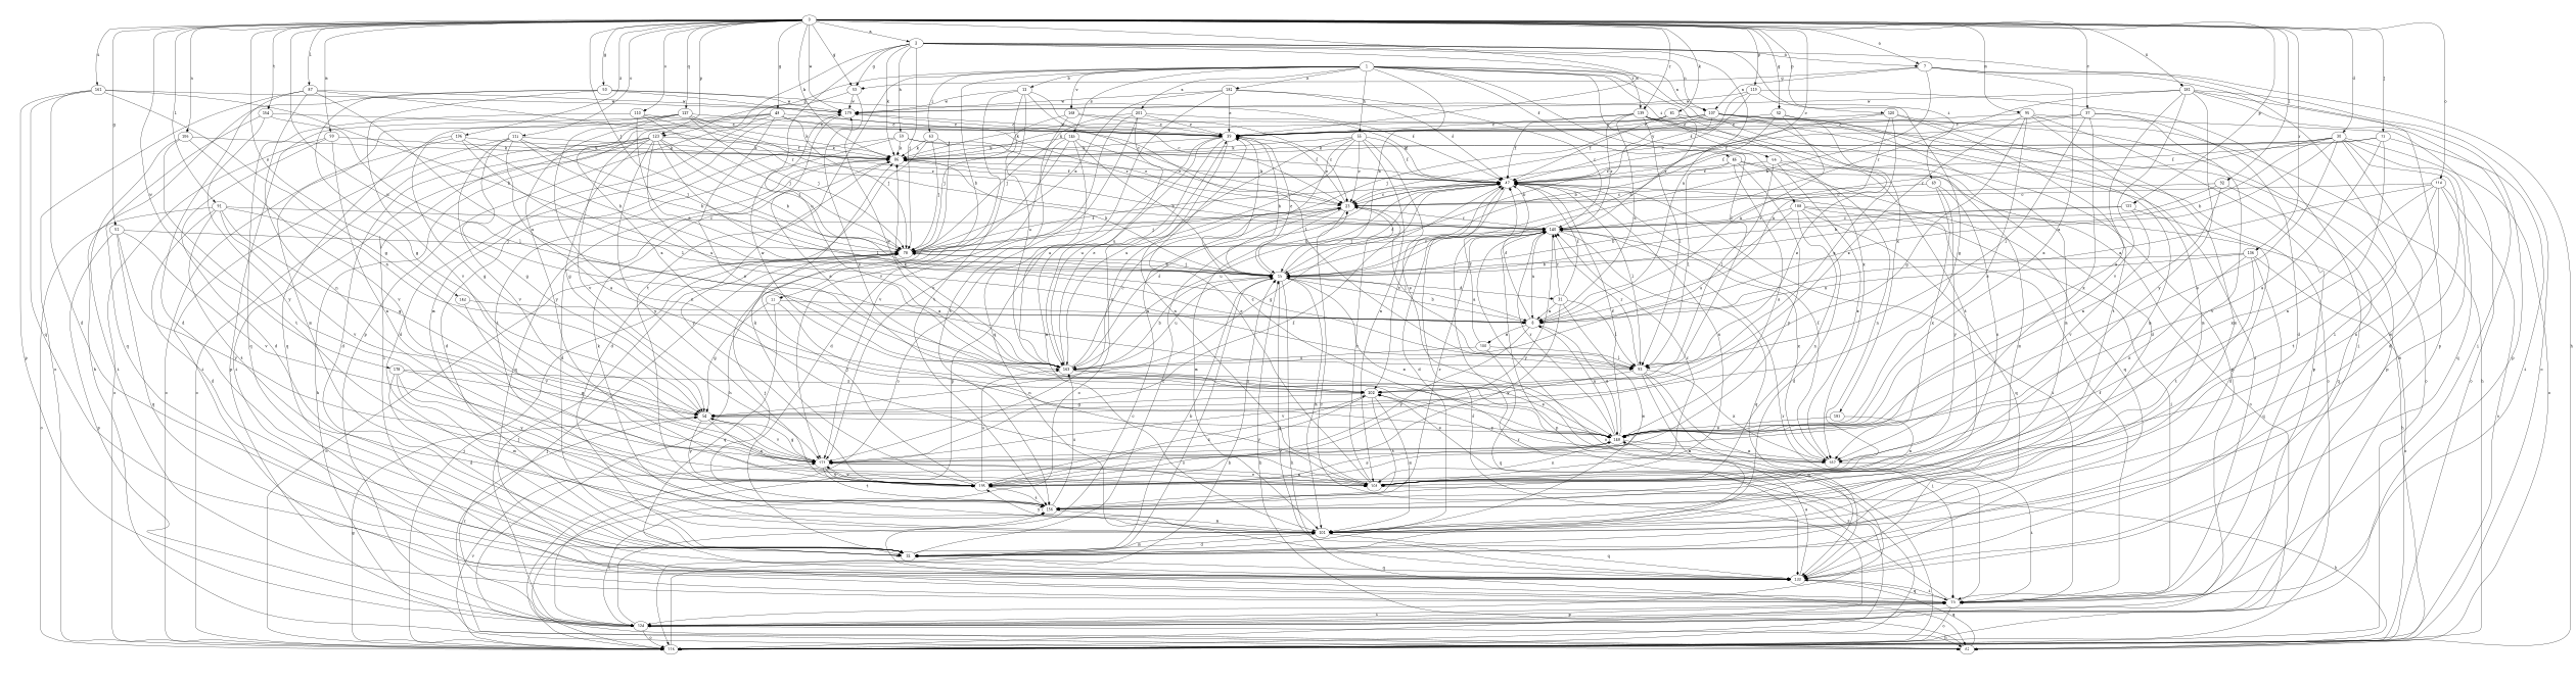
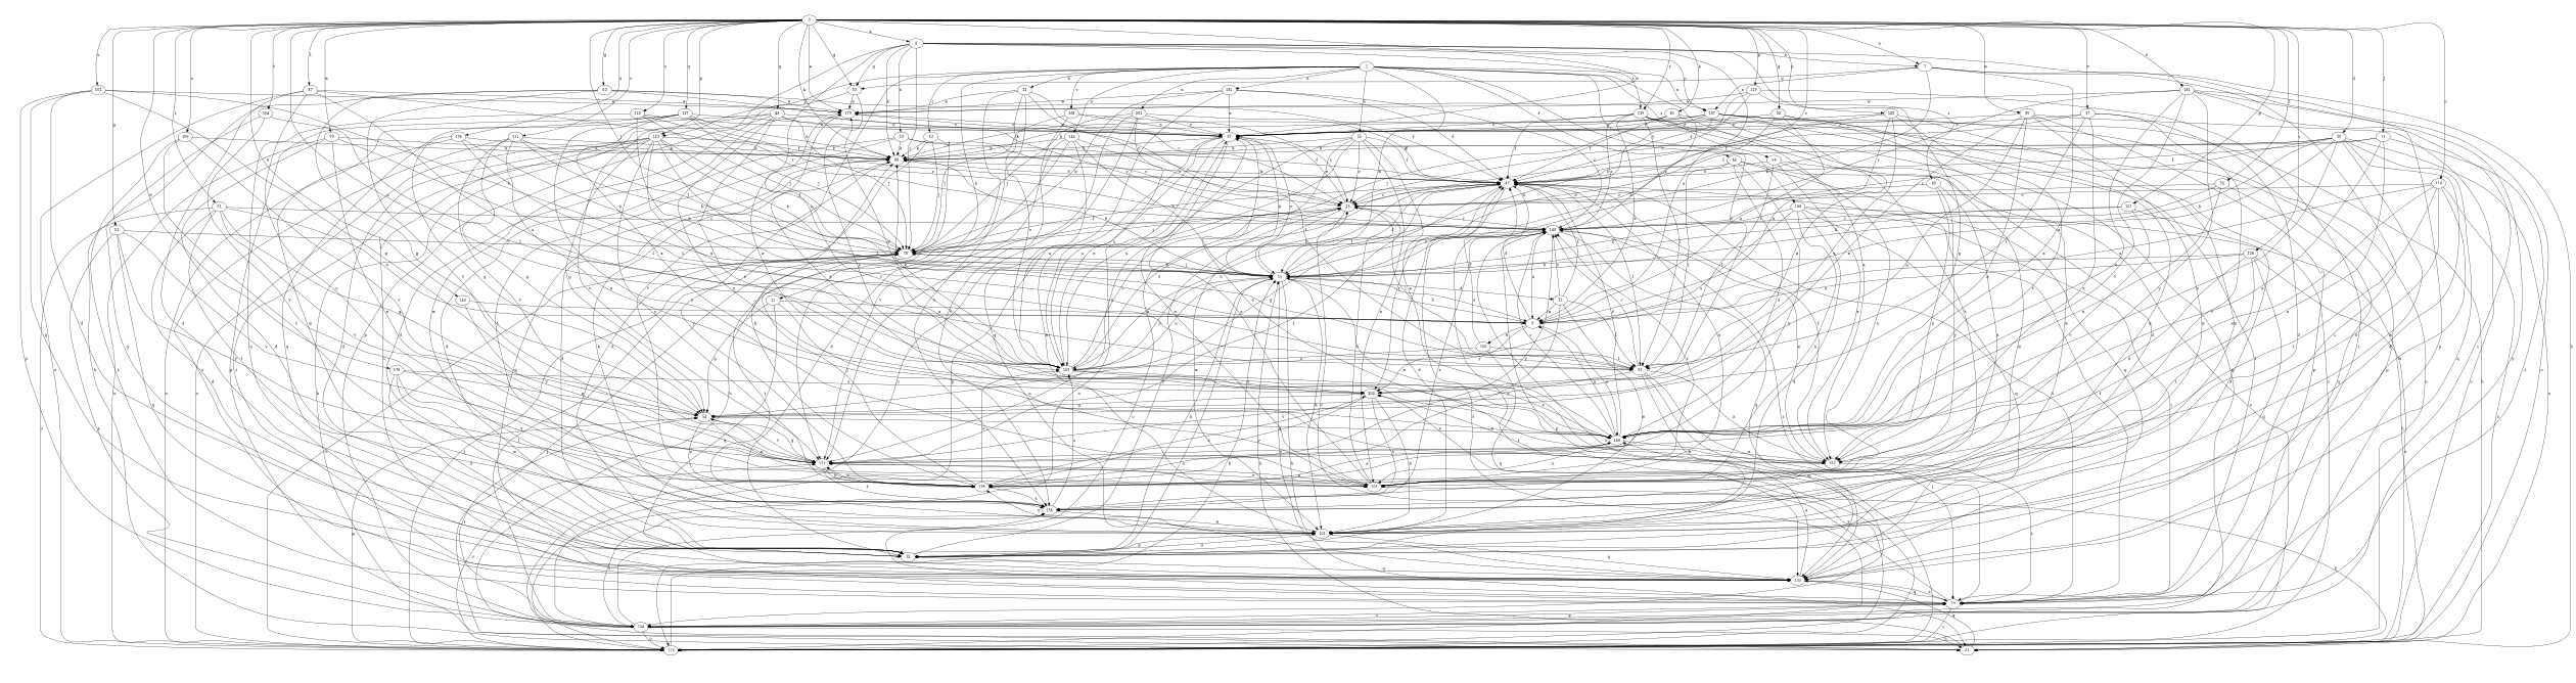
  strict digraph {
    fontname="Courier Prime"
    node [fontname="Courier Prime"]
    edge [arrowhead=diamond fontname="Courier Prime"]
    0
    2
    7
    23
    30
    37
    39
    48
    50
    51
    52
    53
    73
    78
    81
    86
    87
    91
    92
    95
    99
    106
    110
    112
    114
    119
    120
    122
    123
    127
    136
    139
    142
    154
    161
    163
    178
    179
    181
    196
    107
    8
    59
    62
    69
    124
    15
    70
    148
    93
    101
    140
    47
    133
    116
    32
    156
    187
    108
    195
    171
    54
    202
    1
    12
    13
    46
    55
    63
    66
    145
    168
    182
-   183
    188
    201
    31
    100
    0 -> 2 [arrowhead=normal label=a]
    0 -> 7 [arrowhead=normal label=a]
    0 -> 23 [label=c]
    0 -> 30 [arrowhead=normal label=d]
    0 -> 37 [arrowhead=normal label=e]
    0 -> 39 [label=e]
    0 -> 48 [arrowhead=normal label=g]
    0 -> 50 [arrowhead=normal label=g]
    0 -> 51 [label=g]
    0 -> 52 [label=g]
    0 -> 53 [arrowhead=normal label=g]
    0 -> 73 [arrowhead=normal label=j]
    0 -> 78 [label=j]
    0 -> 81 [arrowhead=normal label=k]
    0 -> 86 [label=k]
    0 -> 87 [arrowhead=normal label=l]
    0 -> 91 [arrowhead=normal label=l]
    0 -> 92 [label=l]
    0 -> 95 [label=m]
    0 -> 99 [arrowhead=normal label=m]
    0 -> 106 [label=n]
    0 -> 110 [label=o]
    0 -> 112 [arrowhead=normal label=o]
    0 -> 114 [label=o]
    0 -> 119 [arrowhead=normal label=p]
    0 -> 120 [arrowhead=normal label=p]
    0 -> 122 [label=p]
    0 -> 123 [label=p]
    0 -> 127 [arrowhead=normal label=q]
    0 -> 136 [label=r]
    0 -> 139 [label=r]
    0 -> 142 [arrowhead=normal label=s]
    0 -> 154 [label=t]
    0 -> 161 [arrowhead=normal label=u]
    0 -> 163 [arrowhead=normal label=u]
    0 -> 178 [arrowhead=normal label=w]
    0 -> 179 [label=w]
    0 -> 181 [label=x]
    0 -> 196 [arrowhead=normal label=z]
    2 -> 7 [label=a]
    2 -> 53 [label=g]
    2 -> 78 [label=j]
    2 -> 86 [arrowhead=normal label=k]
    2 -> 139 [arrowhead=normal label=r]
    2 -> 163 [arrowhead=normal label=u]
    2 -> 107 [arrowhead=normal label=n]
    2 -> 8 [arrowhead=normal label=a]
    2 -> 59 [arrowhead=normal label=h]
    2 -> 62 [label=h]
    2 -> 69 [arrowhead=normal label=i]
    2 -> 124 [arrowhead=normal label=p]
    7 -> 53 [label=g]
    7 -> 107 [arrowhead=normal label=n]
    7 -> 124 [label=p]
    7 -> 15 [arrowhead=normal label=b]
    7 -> 70 [arrowhead=normal label=i]
    7 -> 148 [label=s]
    23 -> 39 [arrowhead=normal label=e]
    23 -> 78 [label=j]
    23 -> 15 [arrowhead=normal label=b]
    23 -> 93 [arrowhead=normal label=l]
    23 -> 101 [arrowhead=normal label=m]
    23 -> 140 [label=r]
    30 -> 86 [arrowhead=normal label=k]
    30 -> 8 [label=a]
    30 -> 15 [label=b]
    30 -> 148 [label=s]
    30 -> 101 [arrowhead=normal label=m]
    30 -> 140 [arrowhead=normal label=r]
    30 -> 47 [label=f]
    30 -> 133 [label=q]
    30 -> 116 [label=o]
    30 -> 32 [arrowhead=normal label=d]
    37 -> 39 [arrowhead=normal label=e]
    37 -> 93 [arrowhead=normal label=l]
    37 -> 47 [arrowhead=normal label=f]
    37 -> 32 [arrowhead=normal label=d]
    37 -> 156 [arrowhead=normal label=t]
    37 -> 187 [label=x]
    39 -> 86 [label=k]
    39 -> 163 [arrowhead=normal label=u]
    39 -> 179 [label=w]
    39 -> 124 [label=p]
    39 -> 15 [label=b]
    39 -> 101 [arrowhead=normal label=m]
    39 -> 108 [label=n]
    48 -> 39 [label=e]
    48 -> 78 [arrowhead=normal label=j]
    48 -> 70 [arrowhead=normal label=i]
    48 -> 148 [label=s]
    48 -> 140 [arrowhead=normal label=r]
    48 -> 133 [arrowhead=normal label=q]
-   48 -> 195 [arrowhead=normal label=y]
+   48 -> 187 [arrowhead=normal label=y]
    48 -> 171 [arrowhead=normal label=v]
    50 -> 23 [label=c]
    50 -> 179 [arrowhead=normal label=w]
    50 -> 62 [arrowhead=normal label=h]
    50 -> 47 [label=f]
    50 -> 171 [arrowhead=normal label=v]
    50 -> 54 [arrowhead=normal label=g]
    51 -> 78 [arrowhead=normal label=j]
    51 -> 124 [label=p]
    51 -> 133 [label=q]
    51 -> 195 [arrowhead=normal label=y]
    51 -> 171 [arrowhead=normal label=v]
    52 -> 39 [label=e]
    52 -> 8 [label=a]
    52 -> 15 [arrowhead=normal label=b]
    52 -> 101 [arrowhead=normal label=m]
    52 -> 116 [label=o]
    53 -> 179 [arrowhead=normal label=w]
    53 -> 148 [label=s]
    53 -> 101 [arrowhead=normal label=m]
    73 -> 86 [label=k]
    73 -> 70 [arrowhead=normal label=i]
    73 -> 148 [arrowhead=normal label=s]
    73 -> 47 [arrowhead=normal label=f]
    73 -> 108 [label=n]
    78 -> 15 [arrowhead=normal label=b]
    78 -> 140 [arrowhead=normal label=r]
    78 -> 47 [arrowhead=normal label=f]
    78 -> 116 [label=o]
    81 -> 39 [label=e]
    81 -> 86 [arrowhead=normal label=k]
    81 -> 124 [arrowhead=normal label=p]
    81 -> 15 [label=b]
    81 -> 47 [label=f]
    86 -> 47 [label=f]
    86 -> 133 [label=q]
    86 -> 195 [label=y]
    87 -> 163 [arrowhead=normal label=u]
    87 -> 179 [label=w]
    87 -> 140 [arrowhead=normal label=r]
    87 -> 116 [label=o]
    87 -> 32 [arrowhead=normal label=d]
    87 -> 108 [label=n]
    91 -> 8 [arrowhead=normal label=a]
    91 -> 140 [arrowhead=normal label=r]
    91 -> 116 [arrowhead=normal label=o]
    91 -> 32 [arrowhead=normal label=d]
    91 -> 156 [arrowhead=normal label=t]
    91 -> 171 [label=v]
    91 -> 54 [arrowhead=normal label=g]
    92 -> 23 [label=c]
    92 -> 15 [arrowhead=normal label=b]
    92 -> 148 [arrowhead=normal label=s]
    92 -> 133 [arrowhead=normal label=q]
    95 -> 39 [label=e]
    95 -> 124 [label=p]
    95 -> 148 [arrowhead=normal label=s]
    95 -> 101 [arrowhead=normal label=m]
    95 -> 116 [label=o]
    95 -> 54 [label=g]
    95 -> 202 [arrowhead=normal label=z]
    99 -> 86 [label=k]
+   99 -> 93 [arrowhead=normal label=l]
    99 -> 116 [label=o]
    99 -> 32 [label=d]
    99 -> 108 [label=n]
    106 -> 86 [label=k]
    106 -> 70 [label=i]
    106 -> 156 [arrowhead=normal label=t]
    106 -> 171 [label=v]
    110 -> 39 [arrowhead=normal label=e]
    110 -> 78 [label=j]
    110 -> 8 [label=a]
    110 -> 47 [arrowhead=normal label=f]
    110 -> 133 [arrowhead=normal label=q]
    112 -> 78 [label=j]
    112 -> 86 [label=k]
    112 -> 15 [label=b]
    112 -> 70 [label=i]
    112 -> 148 [arrowhead=normal label=s]
    112 -> 171 [label=v]
    112 -> 54 [arrowhead=normal label=g]
    114 -> 23 [label=c]
    114 -> 8 [label=a]
    114 -> 101 [arrowhead=normal label=m]
    114 -> 116 [label=o]
    114 -> 156 [label=t]
    114 -> 187 [label=x]
    114 -> 108 [arrowhead=normal label=n]
    119 -> 23 [label=c]
    119 -> 179 [arrowhead=normal label=w]
    119 -> 70 [arrowhead=normal label=i]
    119 -> 47 [arrowhead=normal label=f]
    119 -> 54 [arrowhead=normal label=g]
    120 -> 39 [arrowhead=normal label=e]
    120 -> 8 [label=a]
    120 -> 101 [label=m]
    120 -> 140 [label=r]
-   120 -> 156 [label=t]
+   120 -> 187 [label=t]
    120 -> 202 [arrowhead=normal label=z]
    122 -> 15 [arrowhead=normal label=b]
    122 -> 140 [label=r]
    122 -> 32 [label=d]
    122 -> 171 [arrowhead=normal label=v]
    123 -> 78 [label=j]
    123 -> 86 [arrowhead=normal label=k]
    123 -> 163 [arrowhead=normal label=u]
    123 -> 62 [arrowhead=normal label=h]
    123 -> 15 [label=b]
    123 -> 70 [label=i]
    123 -> 93 [label=l]
    123 -> 116 [label=o]
    123 -> 32 [arrowhead=normal label=d]
    123 -> 195 [arrowhead=normal label=y]
    123 -> 54 [arrowhead=normal label=g]
    127 -> 39 [label=e]
    127 -> 78 [arrowhead=normal label=j]
    127 -> 86 [label=k]
    127 -> 124 [arrowhead=normal label=p]
    127 -> 101 [arrowhead=normal label=m]
    127 -> 140 [label=r]
    127 -> 108 [arrowhead=normal label=n]
    127 -> 202 [arrowhead=normal label=z]
    136 -> 8 [label=a]
    136 -> 15 [label=b]
    136 -> 133 [label=q]
    136 -> 116 [label=o]
    136 -> 156 [arrowhead=normal label=t]
    136 -> 187 [label=x]
    139 -> 39 [label=e]
    139 -> 8 [arrowhead=normal label=a]
    139 -> 124 [arrowhead=normal label=p]
    139 -> 70 [arrowhead=normal label=i]
    139 -> 93 [label=l]
    139 -> 140 [arrowhead=normal label=r]
    139 -> 47 [label=f]
    139 -> 32 [label=d]
    139 -> 156 [arrowhead=normal label=t]
    142 -> 8 [label=a]
    142 -> 171 [label=v]
-   154 -> 39 [arrowhead=normal label=e]
    154 -> 93 [arrowhead=normal label=l]
    154 -> 133 [arrowhead=normal label=q]
    154 -> 195 [arrowhead=normal label=y]
    161 -> 179 [arrowhead=normal label=w]
    161 -> 124 [label=p]
    161 -> 15 [label=b]
    161 -> 133 [label=q]
    161 -> 32 [label=d]
    161 -> 54 [label=g]
    163 -> 23 [label=c]
    163 -> 39 [arrowhead=normal label=e]
    163 -> 86 [label=k]
    163 -> 179 [arrowhead=normal label=w]
    163 -> 15 [label=b]
    163 -> 148 [label=s]
    163 -> 47 [label=f]
    163 -> 202 [label=z]
    178 -> 101 [label=m]
    178 -> 32 [label=d]
    178 -> 195 [arrowhead=normal label=y]
    178 -> 54 [arrowhead=normal label=g]
    178 -> 202 [arrowhead=normal label=z]
    179 -> 39 [arrowhead=normal label=e]
    179 -> 148 [label=s]
    179 -> 32 [label=d]
    181 -> 179 [arrowhead=normal label=w]
    181 -> 124 [arrowhead=normal label=p]
    181 -> 70 [label=i]
    181 -> 148 [label=s]
    181 -> 140 [arrowhead=normal label=r]
    181 -> 116 [label=o]
    181 -> 195 [arrowhead=normal label=y]
    181 -> 171 [label=v]
    196 -> 86 [arrowhead=normal label=k]
    196 -> 15 [label=b]
    196 -> 93 [arrowhead=normal label=l]
    196 -> 116 [label=o]
    196 -> 54 [arrowhead=normal label=g]
    107 -> 39 [label=e]
    107 -> 78 [arrowhead=normal label=j]
    107 -> 86 [arrowhead=normal label=k]
    107 -> 62 [label=h]
    107 -> 15 [arrowhead=normal label=b]
    107 -> 101 [label=m]
    107 -> 116 [label=o]
    107 -> 202 [label=z]
    8 -> 15 [arrowhead=normal label=b]
    8 -> 148 [label=s]
    8 -> 47 [arrowhead=normal label=f]
-   8 -> 195 [label=y]
+   8 -> 202 [label=y]
    8 -> 100 [label=m]
    59 -> 23 [arrowhead=normal label=c]
    59 -> 86 [label=k]
    59 -> 47 [arrowhead=normal label=f]
    59 -> 32 [label=d]
    59 -> 156 [label=t]
    62 -> 78 [label=j]
    62 -> 15 [label=b]
    62 -> 133 [arrowhead=normal label=q]
    69 -> 23 [label=c]
    69 -> 187 [label=x]
    69 -> 108 [label=n]
    69 -> 195 [label=y]
    124 -> 23 [arrowhead=normal label=c]
    124 -> 78 [arrowhead=normal label=j]
    124 -> 62 [label=h]
    124 -> 70 [label=i]
    124 -> 116 [label=o]
    124 -> 156 [label=t]
    124 -> 54 [arrowhead=normal label=r]
    15 -> 39 [label=e]
    15 -> 78 [label=j]
    15 -> 86 [label=k]
    15 -> 163 [arrowhead=normal label=u]
    15 -> 8 [label=a]
    15 -> 62 [label=h]
    15 -> 101 [arrowhead=normal label=m]
    15 -> 47 [label=f]
    15 -> 133 [label=q]
    15 -> 116 [arrowhead=normal label=o]
    15 -> 187 [arrowhead=normal label=x]
    15 -> 31 [label=d]
    70 -> 23 [label=c]
    70 -> 124 [arrowhead=normal label=p]
    70 -> 140 [label=r]
    70 -> 47 [label=f]
    70 -> 133 [arrowhead=normal label=q]
    70 -> 116 [arrowhead=normal label=o]
    70 -> 156 [label=t]
    148 -> 8 [label=a]
    148 -> 140 [arrowhead=normal label=r]
    148 -> 47 [label=f]
    148 -> 187 [arrowhead=normal label=x]
    148 -> 108 [label=n]
    148 -> 171 [arrowhead=normal label=v]
    93 -> 70 [label=i]
    93 -> 101 [label=m]
    93 -> 140 [label=r]
    93 -> 133 [arrowhead=normal label=q]
    93 -> 187 [label=x]
    93 -> 171 [arrowhead=normal label=v]
    101 -> 78 [arrowhead=normal label=j]
    101 -> 86 [label=k]
    101 -> 133 [arrowhead=normal label=q]
    101 -> 32 [label=d]
    101 -> 195 [arrowhead=normal label=y]
    140 -> 78 [arrowhead=normal label=j]
    140 -> 8 [arrowhead=normal label=a]
    140 -> 124 [arrowhead=normal label=p]
    140 -> 133 [label=q]
    140 -> 116 [arrowhead=normal label=o]
    140 -> 187 [arrowhead=normal label=x]
    140 -> 195 [arrowhead=normal label=y]
    47 -> 23 [arrowhead=normal label=c]
    47 -> 86 [arrowhead=normal label=k]
    47 -> 163 [arrowhead=normal label=u]
    47 -> 70 [label=i]
    47 -> 93 [arrowhead=normal label=l]
    47 -> 32 [label=d]
    47 -> 108 [label=n]
    47 -> 54 [label=g]
    47 -> 202 [arrowhead=normal label=z]
    133 -> 70 [arrowhead=normal label=i]
    133 -> 148 [label=s]
    116 -> 78 [label=j]
    116 -> 15 [label=b]
    116 -> 140 [arrowhead=normal label=r]
    116 -> 47 [label=f]
    116 -> 171 [label=v]
    116 -> 54 [label=g]
    116 -> 202 [label=z]
    32 -> 23 [arrowhead=normal label=c]
    32 -> 86 [label=d]
    32 -> 15 [label=b]
    32 -> 101 [label=m]
    32 -> 133 [arrowhead=normal label=q]
    156 -> 163 [label=u]
    156 -> 101 [arrowhead=normal label=m]
    156 -> 140 [arrowhead=normal label=r]
    187 -> 39 [label=e]
    187 -> 70 [label=i]
    187 -> 47 [label=f]
    187 -> 202 [label=z]
    108 -> 23 [arrowhead=normal label=c]
    108 -> 39 [arrowhead=normal label=e]
    108 -> 62 [label=h]
    108 -> 140 [label=r]
    108 -> 171 [arrowhead=normal label=v]
    195 -> 78 [arrowhead=normal label=j]
    195 -> 86 [arrowhead=normal label=k]
    195 -> 163 [label=u]
    195 -> 148 [label=s]
    195 -> 156 [arrowhead=normal label=t]
    195 -> 171 [label=v]
    195 -> 202 [arrowhead=normal label=z]
    171 -> 47 [label=f]
    171 -> 156 [arrowhead=normal label=t]
    171 -> 108 [label=n]
    171 -> 195 [label=y]
    171 -> 54 [label=g]
    54 -> 148 [label=s]
    54 -> 108 [arrowhead=normal label=n]
    54 -> 195 [arrowhead=normal label=y]
    54 -> 171 [arrowhead=normal label=v]
    202 -> 179 [label=w]
    202 -> 101 [label=m]
    202 -> 156 [label=t]
    202 -> 195 [arrowhead=normal label=y]
    202 -> 54 [label=g]
    1 -> 123 [label=p]
    1 -> 107 [label=n]
    1 -> 15 [arrowhead=normal label=b]
    1 -> 93 [arrowhead=normal label=l]
    1 -> 156 [arrowhead=normal label=t]
    1 -> 187 [label=x]
    1 -> 12 [arrowhead=normal label=b]
    1 -> 13 [label=b]
    1 -> 46 [arrowhead=normal label=f]
    1 -> 55 [label=h]
    1 -> 63 [arrowhead=normal label=i]
    1 -> 66 [label=i]
    1 -> 145 [label=s]
    1 -> 168 [label=v]
    1 -> 182 [label=x]
-   1 -> 183 [arrowhead=normal label=x]
    1 -> 188 [label=y]
    1 -> 201 [arrowhead=normal label=z]
    12 -> 23 [label=c]
    12 -> 163 [arrowhead=normal label=u]
    12 -> 179 [arrowhead=normal label=w]
    12 -> 93 [arrowhead=normal label=l]
    12 -> 156 [label=t]
    12 -> 171 [arrowhead=normal label=v]
    13 -> 8 [label=a]
    13 -> 133 [label=q]
    13 -> 108 [label=n]
    13 -> 54 [label=g]
    46 -> 148 [label=s]
    46 -> 93 [label=l]
    46 -> 47 [arrowhead=normal label=f]
    46 -> 133 [arrowhead=normal label=q]
    46 -> 116 [arrowhead=normal label=o]
    46 -> 195 [label=y]
    55 -> 23 [arrowhead=normal label=c]
    55 -> 86 [label=k]
    55 -> 163 [arrowhead=normal label=u]
    55 -> 148 [arrowhead=normal label=s]
    55 -> 47 [label=f]
    55 -> 116 [arrowhead=normal label=o]
    55 -> 108 [arrowhead=normal label=n]
    55 -> 171 [arrowhead=normal label=v]
    63 -> 78 [arrowhead=normal label=j]
    63 -> 86 [arrowhead=normal label=k]
    63 -> 62 [label=h]
    63 -> 32 [label=d]
    66 -> 93 [label=l]
    66 -> 101 [arrowhead=normal label=m]
    66 -> 47 [label=f]
    66 -> 187 [arrowhead=normal label=x]
    66 -> 108 [label=n]
    145 -> 23 [arrowhead=normal label=c]
    145 -> 86 [label=k]
    145 -> 163 [label=u]
    145 -> 15 [label=b]
    145 -> 32 [arrowhead=normal label=d]
    145 -> 171 [arrowhead=normal label=v]
    168 -> 23 [label=c]
    168 -> 39 [arrowhead=normal label=e]
    168 -> 78 [label=j]
    168 -> 156 [label=t]
    182 -> 39 [arrowhead=normal label=e]
    182 -> 78 [arrowhead=normal label=s]
    182 -> 179 [arrowhead=normal label=w]
    182 -> 140 [arrowhead=normal label=r]
    182 -> 47 [label=f]
    182 -> 133 [arrowhead=normal label=q]
-   183 -> 148 [label=s]
-   183 -> 108 [arrowhead=normal label=n]
    188 -> 163 [label=u]
    188 -> 62 [arrowhead=normal label=h]
    188 -> 70 [label=i]
    188 -> 140 [arrowhead=normal label=r]
    188 -> 133 [label=q]
    188 -> 32 [label=d]
    188 -> 108 [label=n]
    201 -> 39 [arrowhead=normal label=e]
    201 -> 78 [arrowhead=normal label=j]
    201 -> 163 [label=u]
    201 -> 47 [arrowhead=normal label=f]
    201 -> 116 [arrowhead=normal label=o]
    201 -> 171 [arrowhead=normal label=v]
    31 -> 8 [arrowhead=normal label=a]
    31 -> 93 [label=l]
    31 -> 101 [label=m]
    31 -> 140 [label=r]
    31 -> 47 [label=f]
    31 -> 195 [label=y]
    100 -> 163 [arrowhead=normal label=u]
    100 -> 93 [label=l]
    100 -> 47 [label=f]
    100 -> 133 [label=q]
  }
